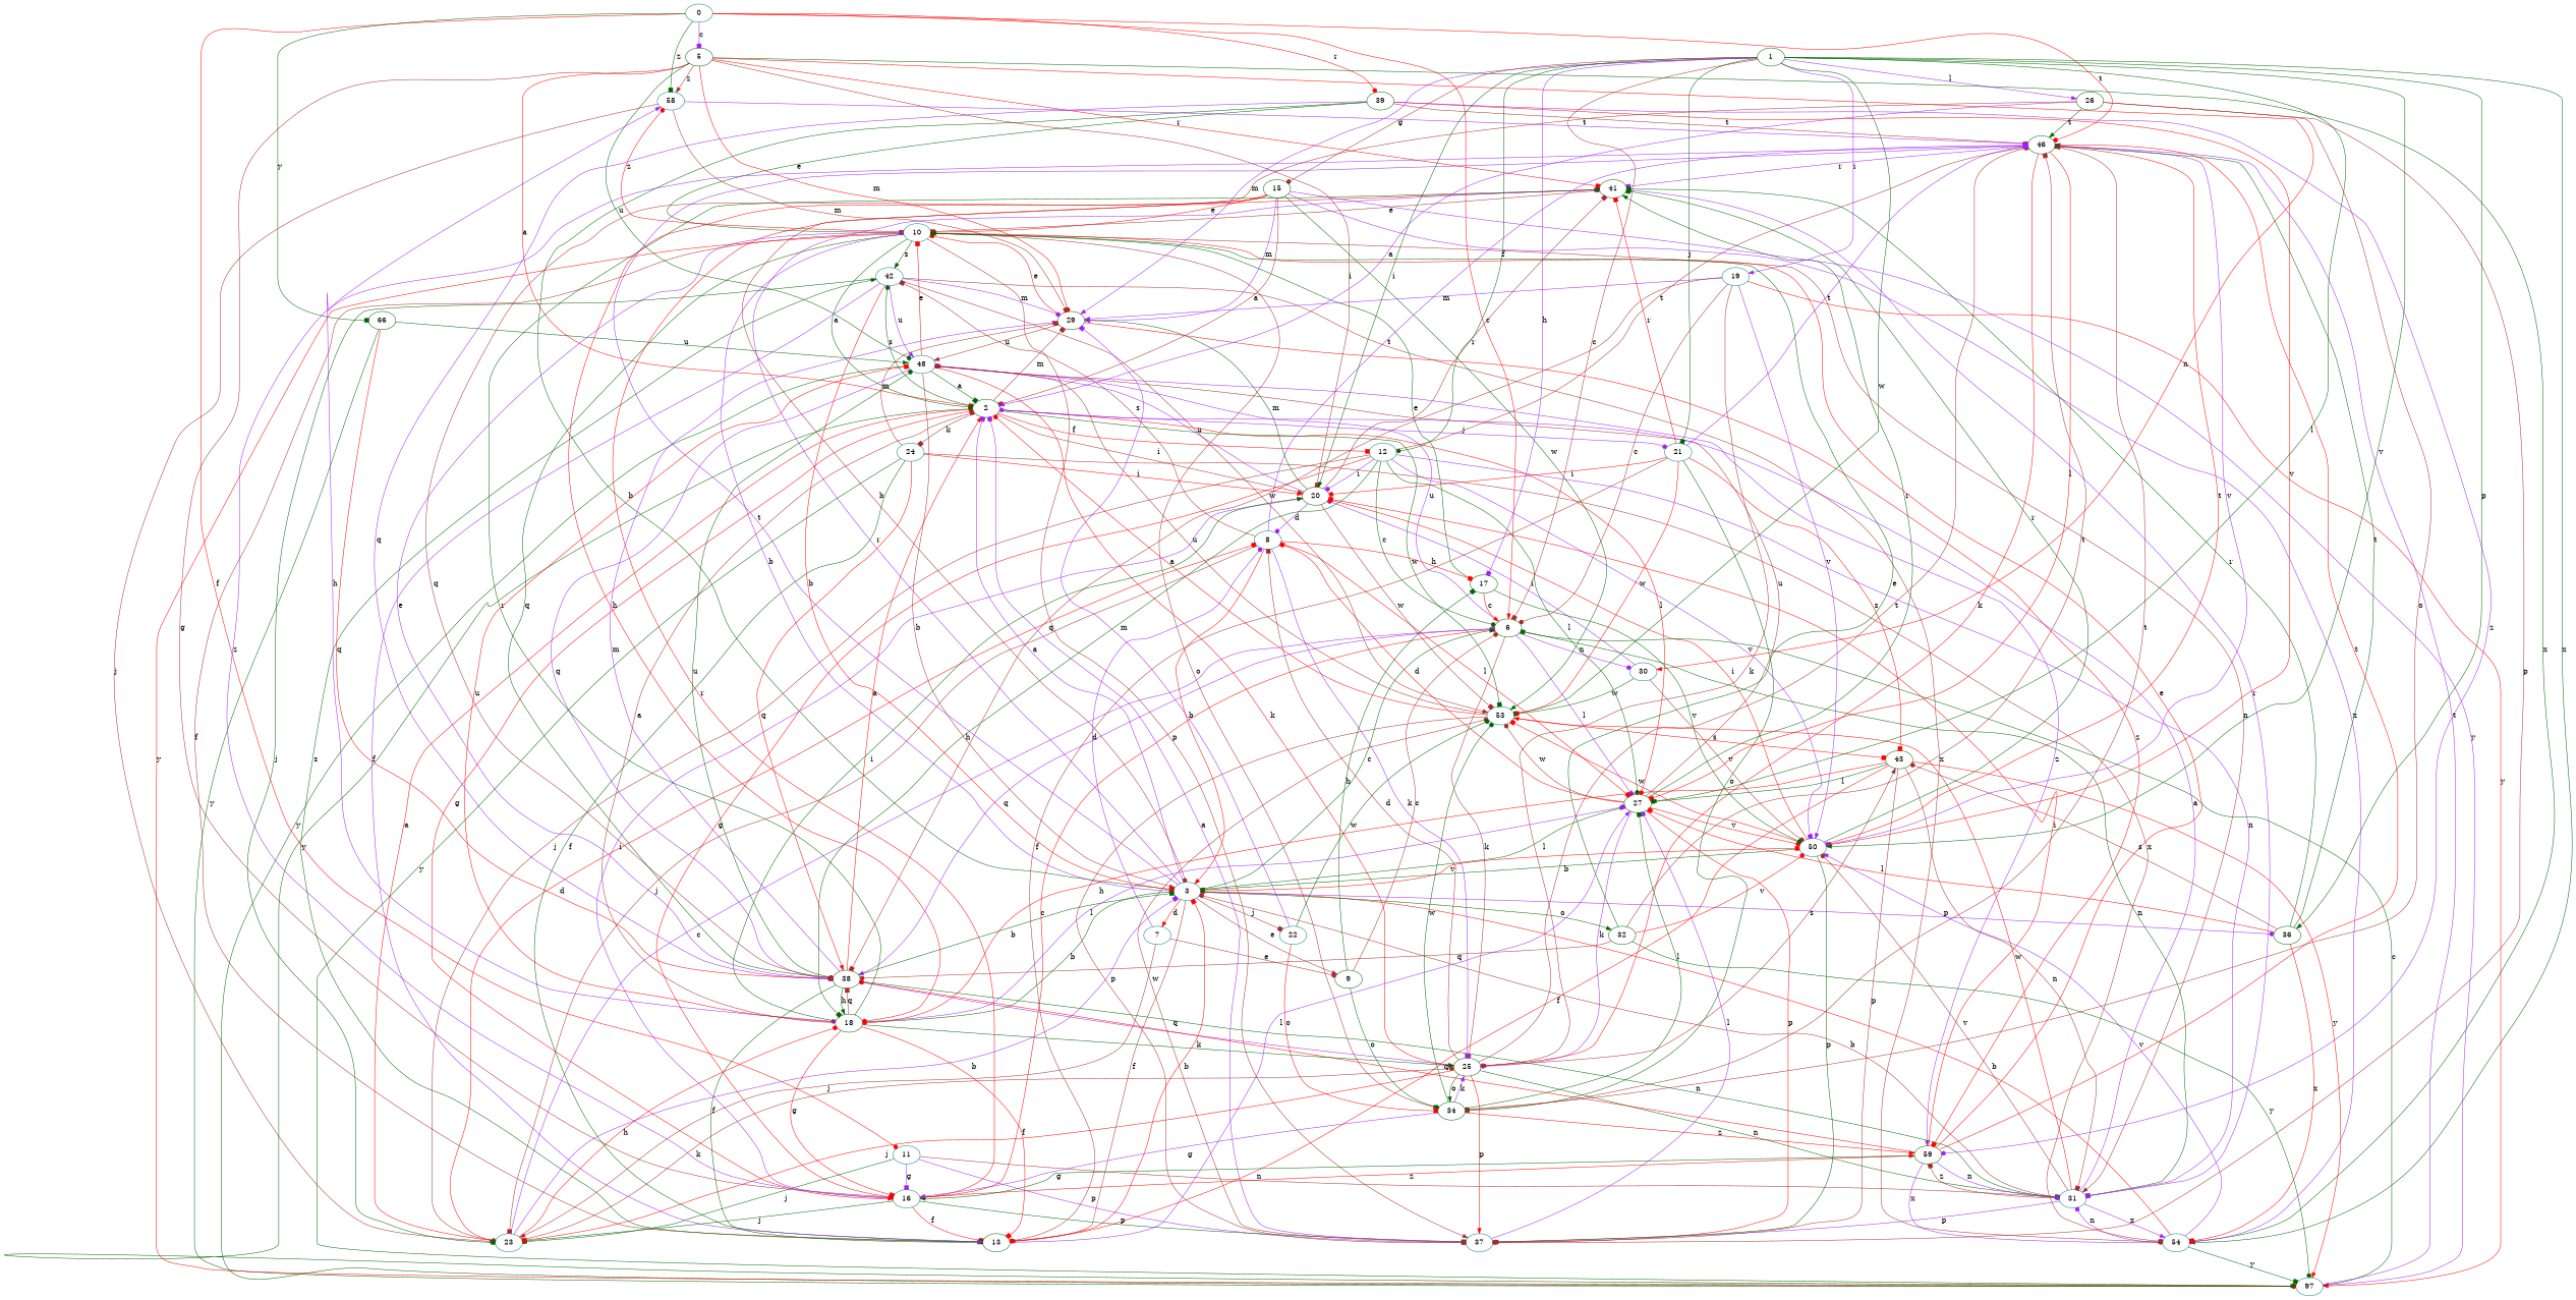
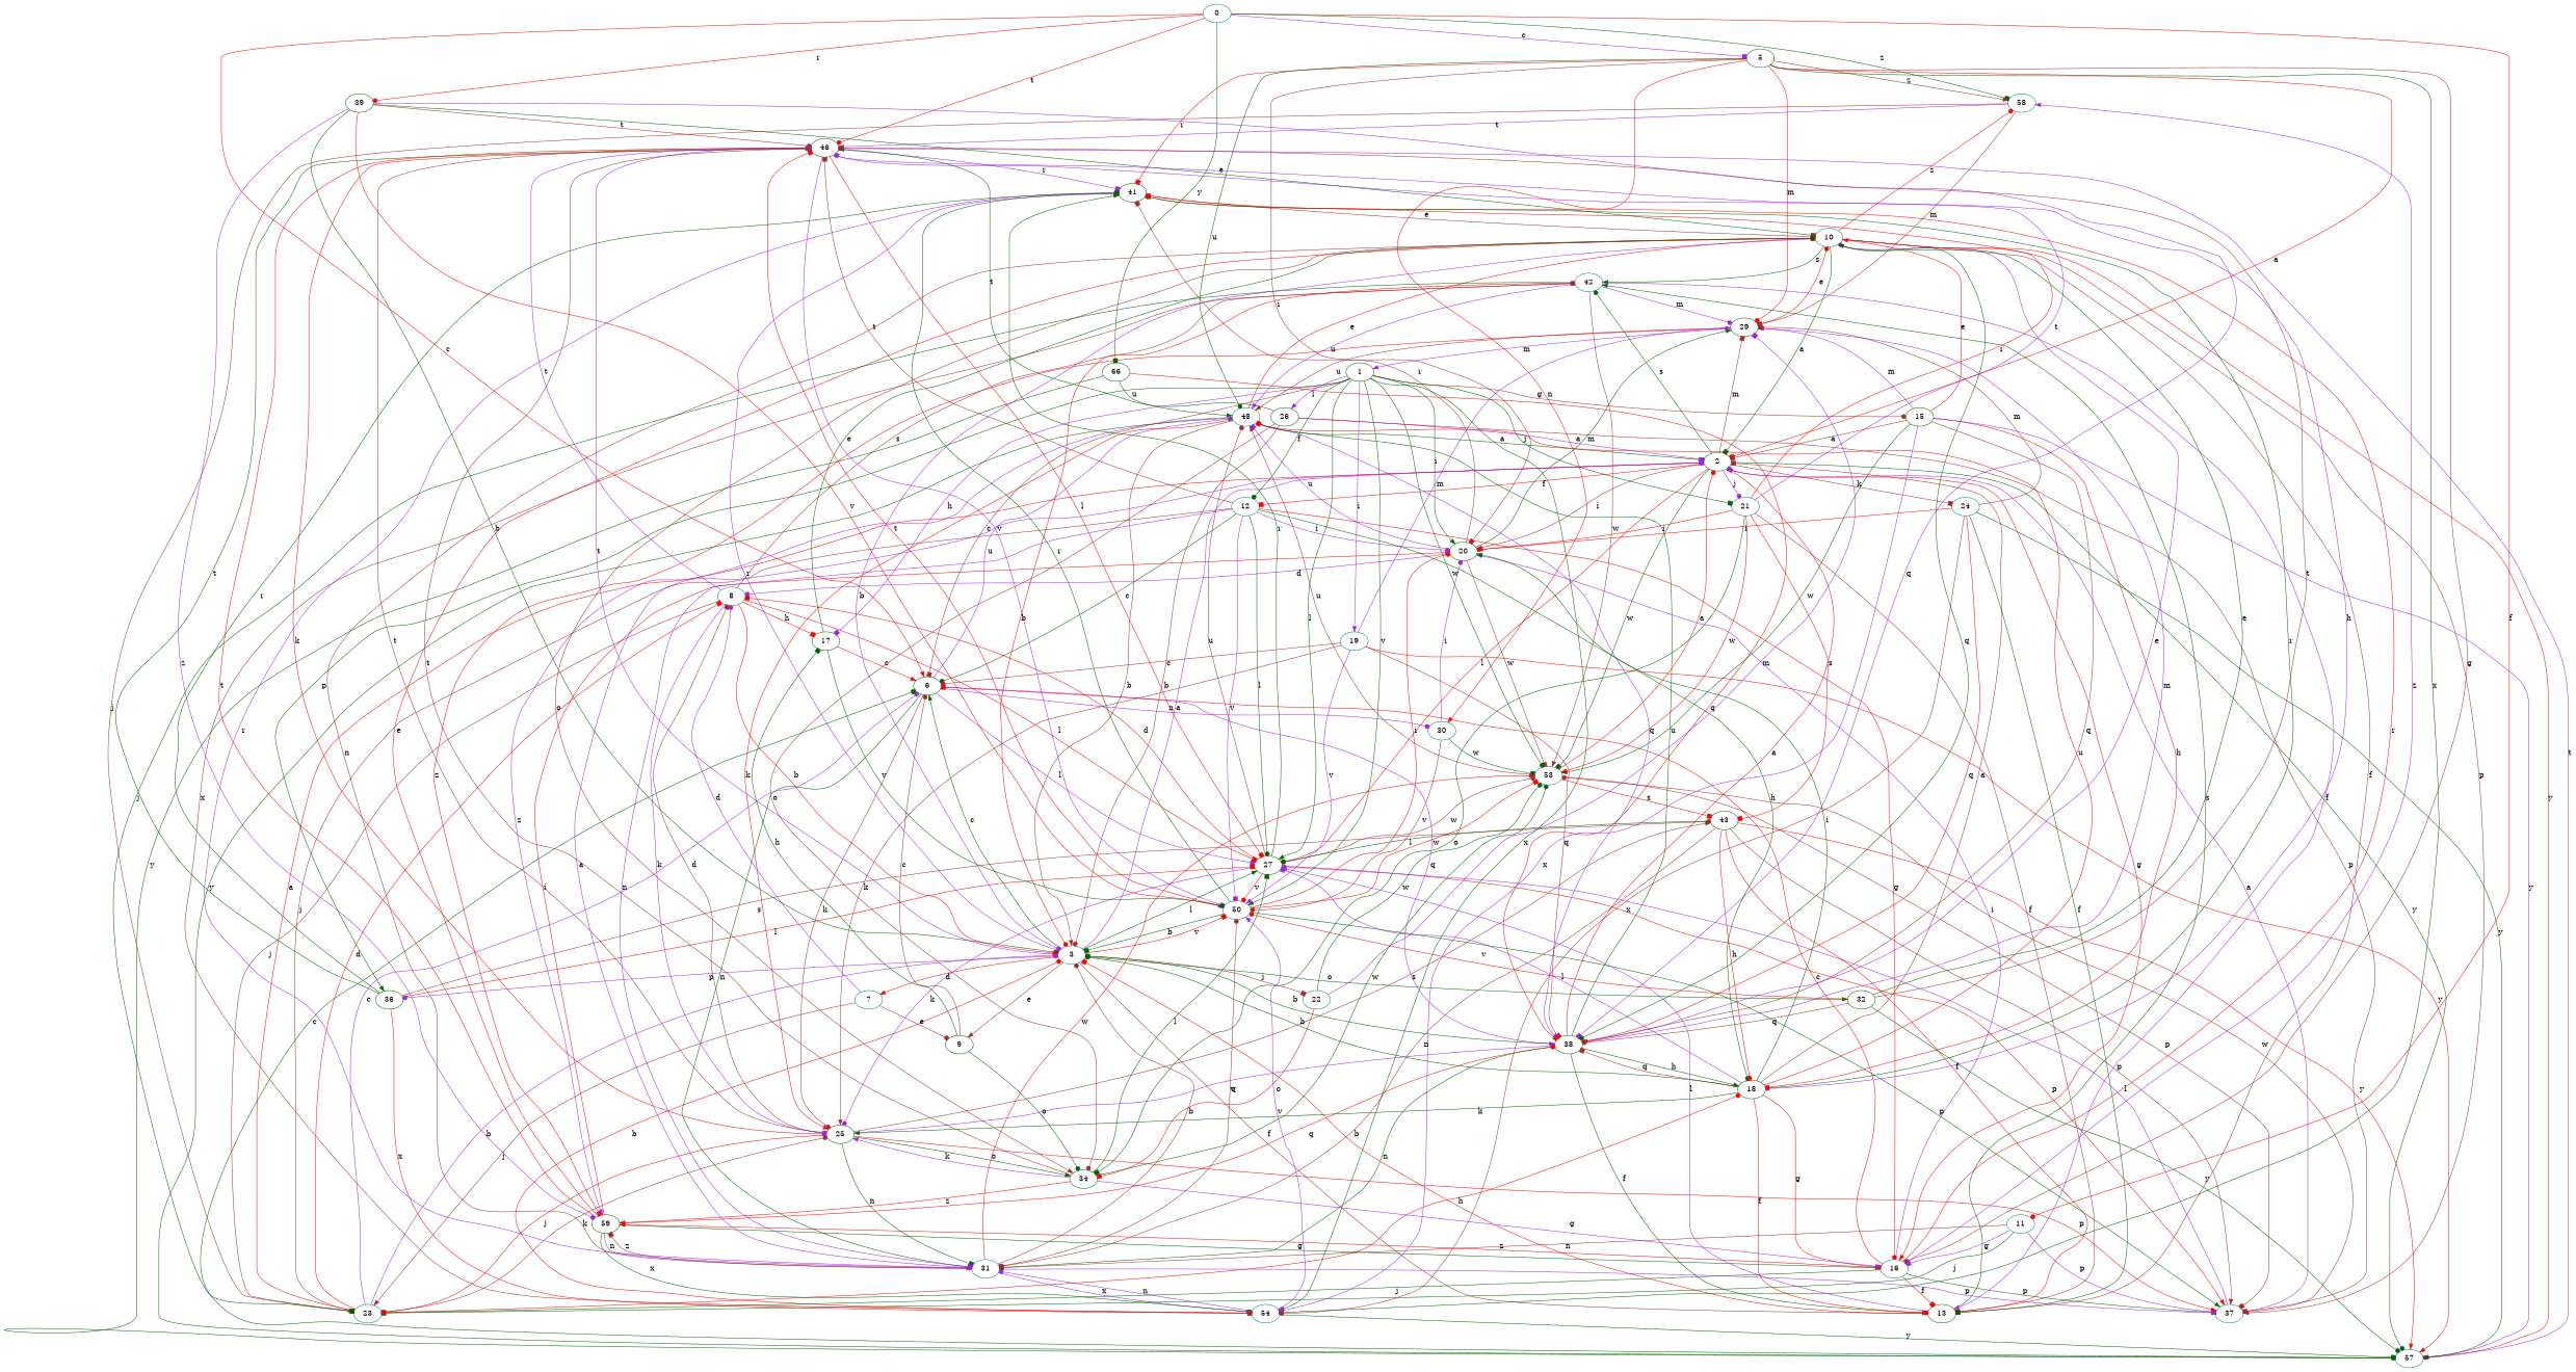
  strict digraph {
    node [color=darkgreen]
    edge [arrowhead=box color=red]
    0 [color=teal]
    5
    6
    11 [color=teal]
    39
    46
    n7 [label=66]
    58 [color=teal]
    20
    29
    54 [color=teal]
    2
    16 [color=teal]
    41
    30 [color=teal]
    48 [color=teal]
    27
    25
    31 [color=teal]
    38
    23 [color=teal]
    37 [color=teal]
    50 [color=teal]
    3 [color=teal]
    10 [color=teal]
    59
    18
-   57 [color=teal label=97]
+   57 [color=teal]
    1
    12 [color=teal]
    15
    17
    19 [color=teal]
    21 [color=teal]
    26
    36
    53 [color=teal]
    8 [color=teal]
    13
    34
    43
    24 [color=teal]
    42 [color=teal]
    7 [color=teal]
    9
    22 [color=teal]
    32
    0 -> 5 [color=purple label=c]
    0 -> 6 [arrowhead=normal label=c]
    0 -> 11 [arrowhead=dot label=f]
    0 -> 39 [arrowhead=dot label=r]
    0 -> 46 [arrowhead=dot label=t]
    0 -> n7 [color=darkgreen label=y]
    0 -> 58 [color=darkgreen label=z]
    5 -> 58 [arrowhead=normal color=brown label=z]
    5 -> 20 [color=brown label=i]
    5 -> 29 [arrowhead=dot label=m]
    5 -> 54 [color=darkgreen label=x]
    5 -> 2 [label=a]
    5 -> 16 [color=brown label=g]
    5 -> 41 [label=r]
    5 -> 30 [arrowhead=normal label=n]
    5 -> 48 [arrowhead=dot color=darkgreen label=u]
    6 -> 30 [arrowhead=dot color=purple label=n]
    6 -> 48 [arrowhead=dot color=purple label=u]
    6 -> 27 [color=purple label=l]
    6 -> 25 [arrowhead=dot color=brown label=k]
    6 -> 31 [color=darkgreen label=n]
    6 -> 38 [arrowhead=normal color=purple label=q]
    11 -> 16 [color=purple label=g]
    11 -> 31 [color=brown label=n]
    11 -> 23 [color=darkgreen label=j]
    11 -> 37 [color=purple label=p]
    39 -> 46 [arrowhead=dot color=brown label=t]
    39 -> 38 [color=purple label=q]
    39 -> 50 [arrowhead=normal label=v]
    39 -> 3 [color=darkgreen label=b]
    39 -> 10 [color=darkgreen label=e]
    39 -> 59 [arrowhead=dot color=purple label=z]
    46 -> 41 [color=purple label=r]
    46 -> 27 [label=l]
    46 -> 25 [arrowhead=dot label=k]
    46 -> 50 [color=purple label=v]
    46 -> 18 [arrowhead=dot color=purple label=h]
    n7 -> 48 [arrowhead=normal color=darkgreen label=u]
    n7 -> 38 [label=q]
    n7 -> 57 [arrowhead=dot color=darkgreen label=y]
    58 -> 46 [arrowhead=normal color=purple label=t]
    58 -> 29 [color=brown label=m]
    58 -> 23 [arrowhead=normal color=brown label=j]
    20 -> 29 [arrowhead=normal color=darkgreen label=m]
    20 -> 41 [color=brown label=r]
    20 -> 48 [color=purple label=u]
    20 -> 53 [color=brown label=w]
    20 -> 8 [arrowhead=dot color=purple label=d]
    29 -> 48 [arrowhead=normal color=brown label=u]
    29 -> 10 [arrowhead=dot label=e]
    29 -> 59 [label=z]
    54 -> 31 [arrowhead=dot color=purple label=n]
    54 -> 50 [arrowhead=normal color=purple label=v]
    54 -> 3 [arrowhead=dot label=b]
    54 -> 57 [color=darkgreen label=y]
    2 -> 20 [arrowhead=normal color=brown label=i]
    2 -> 29 [color=brown label=m]
    2 -> 16 [arrowhead=normal label=g]
    2 -> 27 [arrowhead=dot label=l]
    2 -> 57 [arrowhead=dot color=darkgreen label=y]
    2 -> 12 [label=f]
    2 -> 21 [arrowhead=dot color=purple label=j]
    2 -> 53 [color=darkgreen label=w]
    2 -> 24 [color=brown label=k]
    2 -> 42 [arrowhead=dot color=darkgreen label=s]
    16 -> 6 [label=c]
    16 -> 58 [arrowhead=normal color=purple label=z]
    16 -> 20 [arrowhead=normal color=purple label=i]
    16 -> 41 [arrowhead=normal label=r]
    16 -> 23 [color=darkgreen label=j]
    16 -> 37 [color=darkgreen label=p]
    16 -> 59 [arrowhead=normal label=z]
    16 -> 13 [label=f]
    41 -> 10 [color=brown label=e]
    30 -> 20 [arrowhead=dot color=purple label=i]
    30 -> 50 [arrowhead=dot color=brown label=v]
    30 -> 53 [color=darkgreen label=w]
    48 -> 2 [color=darkgreen label=a]
    48 -> 25 [arrowhead=normal label=k]
    48 -> 38 [arrowhead=normal color=purple label=q]
    48 -> 3 [arrowhead=normal color=brown label=b]
    48 -> 10 [label=e]
    48 -> 59 [arrowhead=normal color=purple label=z]
    48 -> 57 [arrowhead=dot color=darkgreen label=y]
    27 -> 41 [arrowhead=normal color=darkgreen label=r]
    27 -> 48 [arrowhead=dot color=brown label=u]
    27 -> 25 [arrowhead=dot color=purple label=k]
    27 -> 37 [arrowhead=normal label=p]
    27 -> 50 [arrowhead=dot label=v]
    27 -> 53 [arrowhead=dot color=brown label=w]
    27 -> 8 [label=d]
    25 -> 46 [arrowhead=dot color=brown label=t]
    25 -> 31 [color=darkgreen label=n]
    25 -> 38 [arrowhead=dot color=purple label=q]
    25 -> 23 [label=j]
    25 -> 37 [arrowhead=normal label=p]
    25 -> 8 [color=brown label=d]
    25 -> 34 [arrowhead=normal color=darkgreen label=o]
    25 -> 43 [arrowhead=normal color=brown label=s]
    31 -> 54 [arrowhead=normal color=purple label=x]
    31 -> 2 [arrowhead=dot color=purple label=a]
    31 -> 41 [color=purple label=r]
    31 -> 37 [arrowhead=dot color=purple label=p]
    31 -> 50 [arrowhead=dot color=brown label=v]
    31 -> 3 [arrowhead=dot color=brown label=b]
    31 -> 59 [color=brown label=z]
    31 -> 53 [arrowhead=normal label=w]
    38 -> 29 [arrowhead=normal color=purple label=m]
    38 -> 2 [arrowhead=normal label=a]
    38 -> 48 [arrowhead=dot color=darkgreen label=u]
    38 -> 31 [arrowhead=dot color=darkgreen label=n]
    38 -> 3 [color=darkgreen label=b]
    38 -> 10 [arrowhead=dot color=purple label=e]
    38 -> 18 [arrowhead=normal color=darkgreen label=h]
    38 -> 13 [arrowhead=normal color=darkgreen label=f]
    23 -> 6 [arrowhead=dot color=purple label=c]
    23 -> 2 [arrowhead=dot label=a]
    23 -> 25 [arrowhead=dot color=brown label=k]
    23 -> 3 [color=purple label=b]
    23 -> 18 [arrowhead=dot label=h]
    23 -> 8 [label=d]
    37 -> 2 [color=purple label=a]
    37 -> 27 [arrowhead=dot color=purple label=l]
    37 -> 53 [arrowhead=dot color=brown label=w]
    50 -> 46 [label=t]
    50 -> 20 [arrowhead=dot label=i]
    50 -> 41 [color=darkgreen label=r]
    50 -> 37 [arrowhead=normal color=darkgreen label=p]
    50 -> 3 [color=darkgreen label=b]
    50 -> 53 [label=w]
    3 -> 6 [arrowhead=normal color=darkgreen label=c]
    3 -> 46 [arrowhead=normal color=purple label=t]
    3 -> 2 [color=purple label=a]
    3 -> 41 [color=purple label=r]
    3 -> 27 [arrowhead=normal color=darkgreen label=l]
    3 -> 50 [label=v]
    3 -> 36 [arrowhead=dot color=purple label=p]
    3 -> 13 [arrowhead=normal color=brown label=f]
    3 -> 7 [arrowhead=normal label=d]
    3 -> 9 [arrowhead=normal color=brown label=e]
    3 -> 22 [color=brown label=j]
    3 -> 32 [arrowhead=normal color=darkgreen label=o]
    10 -> 58 [arrowhead=dot label=z]
    10 -> 2 [color=darkgreen label=a]
    10 -> 31 [arrowhead=normal color=brown label=n]
    10 -> 38 [arrowhead=dot color=darkgreen label=q]
    10 -> 37 [arrowhead=normal color=brown label=p]
    10 -> 3 [arrowhead=dot color=purple label=b]
    10 -> 57 [arrowhead=dot label=y]
    10 -> 13 [color=brown label=f]
    10 -> 34 [arrowhead=normal color=brown label=o]
    10 -> 42 [arrowhead=normal color=darkgreen label=s]
    59 -> 46 [arrowhead=normal label=t]
    59 -> 20 [label=i]
-   59 -> 54 [arrowhead=dot color=purple label=x]
+   59 -> 54 [arrowhead=dot color=darkgreen label=x]
    59 -> 16 [arrowhead=normal color=darkgreen label=g]
    59 -> 31 [arrowhead=dot color=purple label=n]
    59 -> 38 [arrowhead=dot label=q]
    59 -> 10 [label=e]
    18 -> 20 [arrowhead=normal color=darkgreen label=i]
    18 -> 2 [color=brown label=a]
    18 -> 16 [label=g]
    18 -> 41 [arrowhead=dot color=darkgreen label=r]
    18 -> 48 [label=u]
    18 -> 27 [color=purple label=l]
    18 -> 25 [arrowhead=normal color=darkgreen label=k]
    18 -> 38 [color=brown label=q]
    18 -> 3 [arrowhead=dot color=darkgreen label=b]
    18 -> 13 [label=f]
    57 -> 6 [color=darkgreen label=c]
    57 -> 46 [color=purple label=t]
    1 -> 6 [color=brown label=c]
    1 -> 20 [arrowhead=normal color=darkgreen label=i]
-   1 -> 29 [arrowhead=normal color=purple label=m]
+   29 -> 1 [arrowhead=normal color=purple label=m]
    1 -> 54 [arrowhead=normal color=darkgreen label=x]
    1 -> 27 [arrowhead=normal color=darkgreen label=l]
    1 -> 50 [arrowhead=normal color=darkgreen label=v]
    1 -> 12 [arrowhead=dot color=darkgreen label=f]
    1 -> 15 [arrowhead=dot color=brown label=g]
    1 -> 17 [color=purple label=h]
    1 -> 19 [arrowhead=normal color=purple label=i]
    1 -> 21 [color=darkgreen label=j]
    1 -> 26 [arrowhead=normal color=purple label=l]
    1 -> 36 [arrowhead=normal color=darkgreen label=p]
    1 -> 53 [arrowhead=dot color=darkgreen label=w]
    12 -> 6 [arrowhead=dot color=darkgreen label=c]
    12 -> 46 [color=brown label=t]
    12 -> 20 [arrowhead=dot color=purple label=i]
    12 -> 16 [arrowhead=dot label=g]
    12 -> 27 [arrowhead=dot color=darkgreen label=l]
    12 -> 31 [color=purple label=n]
    12 -> 23 [arrowhead=dot color=brown label=j]
    12 -> 50 [color=purple label=v]
    12 -> 18 [color=darkgreen label=h]
    15 -> 29 [arrowhead=normal color=purple label=m]
    15 -> 54 [color=purple label=x]
    15 -> 2 [color=brown label=a]
    15 -> 38 [arrowhead=dot color=brown label=q]
    15 -> 10 [arrowhead=normal label=e]
    15 -> 18 [arrowhead=dot label=h]
    15 -> 57 [arrowhead=normal color=purple label=y]
    15 -> 53 [arrowhead=normal color=darkgreen label=w]
    17 -> 6 [arrowhead=normal label=c]
    17 -> 50 [arrowhead=dot color=darkgreen label=v]
    17 -> 10 [arrowhead=dot color=darkgreen label=e]
    19 -> 6 [arrowhead=dot color=brown label=c]
    19 -> 29 [arrowhead=normal color=purple label=m]
    19 -> 25 [arrowhead=normal color=brown label=k]
    19 -> 38 [color=brown label=q]
    19 -> 50 [arrowhead=normal color=purple label=v]
    19 -> 57 [arrowhead=normal label=y]
    21 -> 46 [color=purple label=t]
    21 -> 20 [arrowhead=dot label=i]
    21 -> 41 [label=r]
    21 -> 53 [arrowhead=normal label=w]
    21 -> 13 [arrowhead=dot color=brown label=f]
    21 -> 34 [color=darkgreen label=o]
    21 -> 43 [label=s]
    26 -> 46 [arrowhead=normal color=darkgreen label=t]
    26 -> 2 [arrowhead=normal color=purple label=a]
    26 -> 37 [color=brown label=p]
    26 -> 3 [arrowhead=dot color=brown label=b]
    26 -> 34 [arrowhead=dot color=brown label=o]
    36 -> 46 [color=darkgreen label=t]
    36 -> 54 [label=x]
    36 -> 41 [color=darkgreen label=r]
    36 -> 27 [label=l]
    36 -> 43 [arrowhead=dot color=brown label=s]
    53 -> 2 [arrowhead=dot label=a]
    53 -> 48 [arrowhead=normal color=brown label=u]
    53 -> 37 [color=brown label=p]
    53 -> 43 [label=s]
    8 -> 46 [color=purple label=t]
    8 -> 27 [label=l]
    8 -> 25 [color=purple label=k]
    8 -> 23 [color=brown label=j]
    8 -> 3 [arrowhead=normal label=b]
    8 -> 17 [label=h]
    8 -> 42 [color=brown label=s]
    13 -> 27 [arrowhead=normal color=purple label=l]
    13 -> 3 [label=b]
    13 -> 42 [arrowhead=normal color=darkgreen label=s]
    34 -> 46 [arrowhead=normal color=brown label=t]
    34 -> 16 [arrowhead=normal color=purple label=g]
    34 -> 27 [color=darkgreen label=l]
    34 -> 25 [arrowhead=normal color=purple label=k]
    34 -> 59 [arrowhead=normal label=z]
    34 -> 53 [arrowhead=dot color=darkgreen label=w]
    43 -> 27 [arrowhead=dot color=darkgreen label=l]
    43 -> 31 [color=brown label=n]
    43 -> 37 [arrowhead=normal color=brown label=p]
    43 -> 18 [arrowhead=dot label=h]
    43 -> 57 [arrowhead=normal label=y]
    43 -> 13 [arrowhead=dot label=f]
    24 -> 20 [arrowhead=normal label=i]
    24 -> 29 [color=brown label=m]
    24 -> 54 [arrowhead=dot color=brown label=x]
    24 -> 38 [arrowhead=normal label=q]
    24 -> 57 [arrowhead=normal color=darkgreen label=y]
    24 -> 13 [color=darkgreen label=f]
    42 -> 29 [arrowhead=dot color=purple label=m]
    42 -> 54 [color=brown label=x]
    42 -> 48 [arrowhead=normal color=purple label=u]
    42 -> 23 [color=darkgreen label=j]
    42 -> 3 [arrowhead=dot label=b]
    42 -> 53 [arrowhead=normal color=brown label=w]
    42 -> 13 [arrowhead=normal color=purple label=f]
    7 -> 23 [arrowhead=normal color=brown label=j]
    7 -> 8 [arrowhead=dot color=purple label=d]
    7 -> 9 [arrowhead=dot color=brown label=e]
    9 -> 6 [arrowhead=dot color=brown label=c]
    9 -> 17 [color=darkgreen label=h]
    9 -> 34 [arrowhead=dot color=darkgreen label=o]
    22 -> 29 [color=purple label=m]
    22 -> 53 [arrowhead=dot color=darkgreen label=w]
    22 -> 34 [label=o]
    32 -> 46 [color=brown label=t]
    32 -> 38 [arrowhead=dot color=brown label=q]
    32 -> 50 [arrowhead=dot label=v]
    32 -> 10 [arrowhead=normal color=darkgreen label=e]
    32 -> 57 [arrowhead=dot color=darkgreen label=y]
  }
